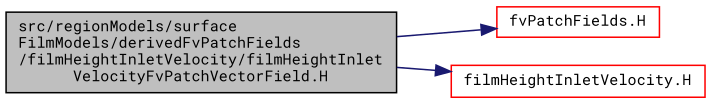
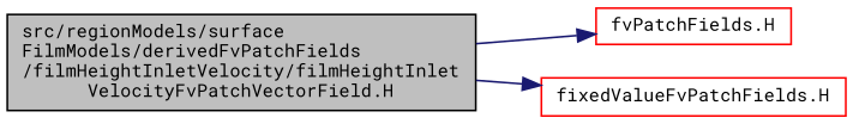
  digraph {
    rankdir=LR
    fontname="Roboto Mono"
    node [color=red fontname="Roboto Mono" fontsize=10 shape=record]
    edge [color=midnightblue fontname="Roboto Mono" fontsize=10 labelfontname=FreeSans labelfontsize=10 style=solid]
    n1 [color=black fillcolor=grey75 fontcolor=black height=0.2 label="src/regionModels/surface\lFilmModels/derivedFvPatchFields\l/filmHeightInletVelocity/filmHeightInlet\lVelocityFvPatchVectorField.H" style=filled width=0.4]
    n2 [height=0.2 label="fvPatchFields.H" width=0.4]
-   n3 [height=0.2 label="filmHeightInletVelocity.H" width=0.4]
+   n3 [height=0.2 label="fixedValueFvPatchFields.H" width=0.4]
    n1 -> n2
    n1 -> n3
  }
